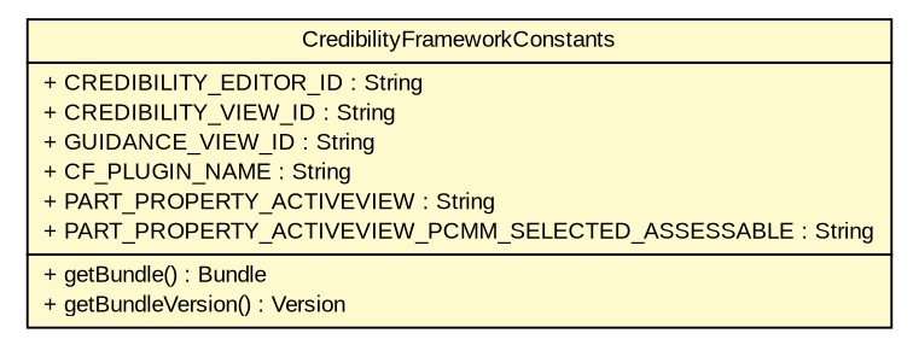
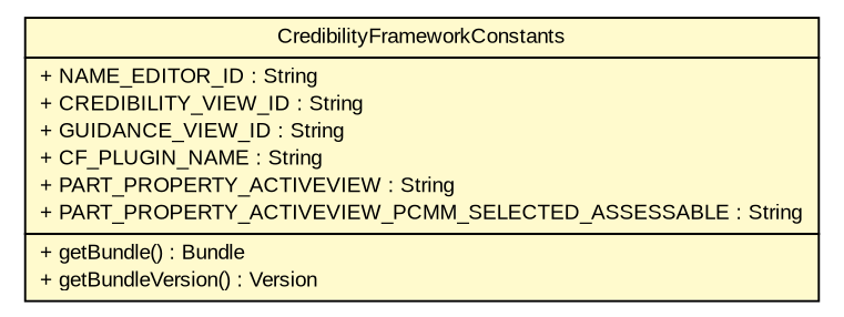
  digraph {
    nodesep=0.25
    ranksep=0.5
-   n1 [fontcolor=black fontname=arial fontsize=10.0 label=<<table title="gov.sandia.cf.constants.CredibilityFrameworkConstants" border="0" cellborder="1" cellspacing="0" cellpadding="2" port="p" bgcolor="lemonChiffon" href="./CredibilityFrameworkConstants.html"> 		<tr><td><table border="0" cellspacing="0" cellpadding="1"> <tr><td align="center" balign="center"> CredibilityFrameworkConstants </td></tr> 		</table></td></tr> 		<tr><td><table border="0" cellspacing="0" cellpadding="1"> <tr><td align="left" balign="left"> + CREDIBILITY_EDITOR_ID : String </td></tr> <tr><td align="left" balign="left"> + CREDIBILITY_VIEW_ID : String </td></tr> <tr><td align="left" balign="left"> + GUIDANCE_VIEW_ID : String </td></tr> <tr><td align="left" balign="left"> + CF_PLUGIN_NAME : String </td></tr> <tr><td align="left" balign="left"> + PART_PROPERTY_ACTIVEVIEW : String </td></tr> <tr><td align="left" balign="left"> + PART_PROPERTY_ACTIVEVIEW_PCMM_SELECTED_ASSESSABLE : String </td></tr> 		</table></td></tr> 		<tr><td><table border="0" cellspacing="0" cellpadding="1"> <tr><td align="left" balign="left"> + getBundle() : Bundle </td></tr> <tr><td align="left" balign="left"> + getBundleVersion() : Version </td></tr> 		</table></td></tr> 		</table>> shape=plaintext]
+   n1 [fontcolor=black fontname=arial fontsize=10.0 label=<<table title="gov.sandia.cf.constants.CredibilityFrameworkConstants" border="0" cellborder="1" cellspacing="0" cellpadding="2" port="p" bgcolor="lemonChiffon" href="./CredibilityFrameworkConstants.html"> 		<tr><td><table border="0" cellspacing="0" cellpadding="1"> <tr><td align="center" balign="center"> CredibilityFrameworkConstants </td></tr> 		</table></td></tr> 		<tr><td><table border="0" cellspacing="0" cellpadding="1"> <tr><td align="left" balign="left"> + NAME_EDITOR_ID : String </td></tr> <tr><td align="left" balign="left"> + CREDIBILITY_VIEW_ID : String </td></tr> <tr><td align="left" balign="left"> + GUIDANCE_VIEW_ID : String </td></tr> <tr><td align="left" balign="left"> + CF_PLUGIN_NAME : String </td></tr> <tr><td align="left" balign="left"> + PART_PROPERTY_ACTIVEVIEW : String </td></tr> <tr><td align="left" balign="left"> + PART_PROPERTY_ACTIVEVIEW_PCMM_SELECTED_ASSESSABLE : String </td></tr> 		</table></td></tr> 		<tr><td><table border="0" cellspacing="0" cellpadding="1"> <tr><td align="left" balign="left"> + getBundle() : Bundle </td></tr> <tr><td align="left" balign="left"> + getBundleVersion() : Version </td></tr> 		</table></td></tr> 		</table>> shape=plaintext]
  }
